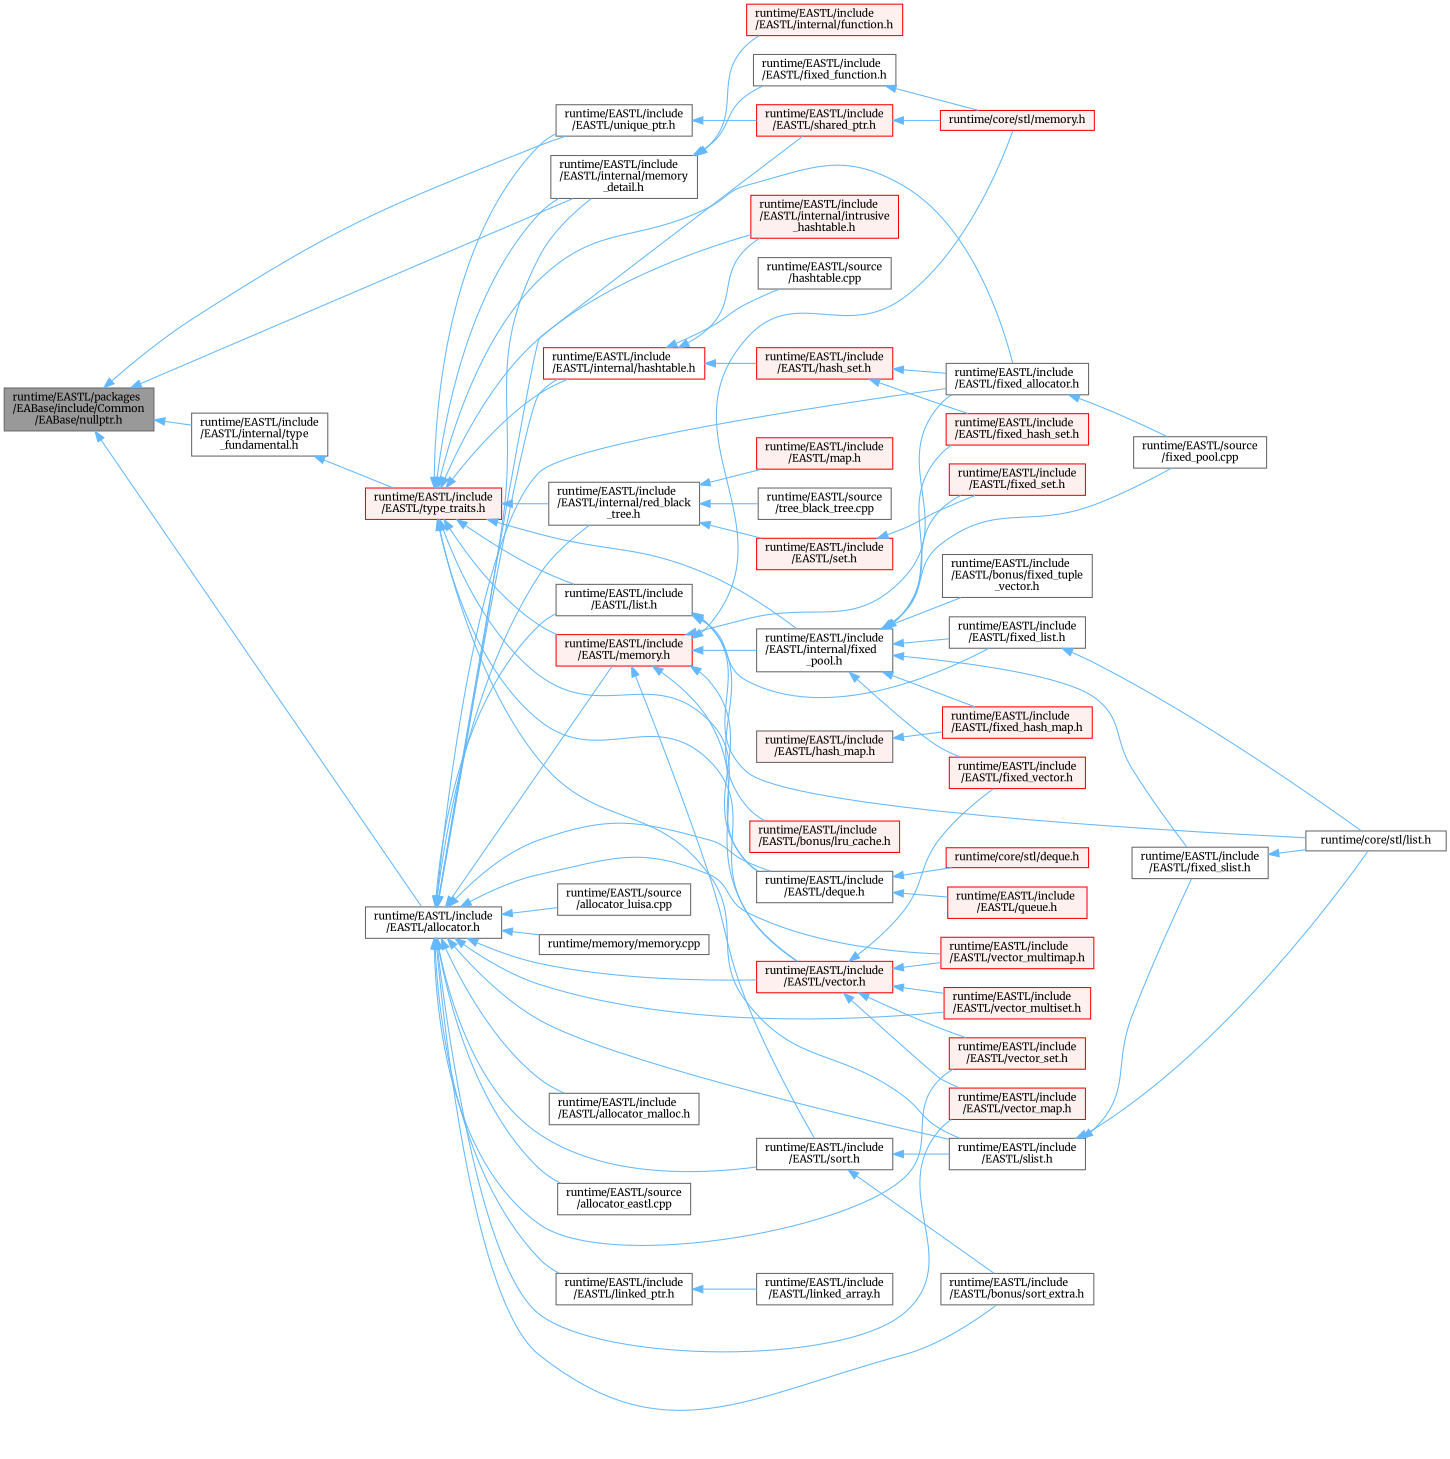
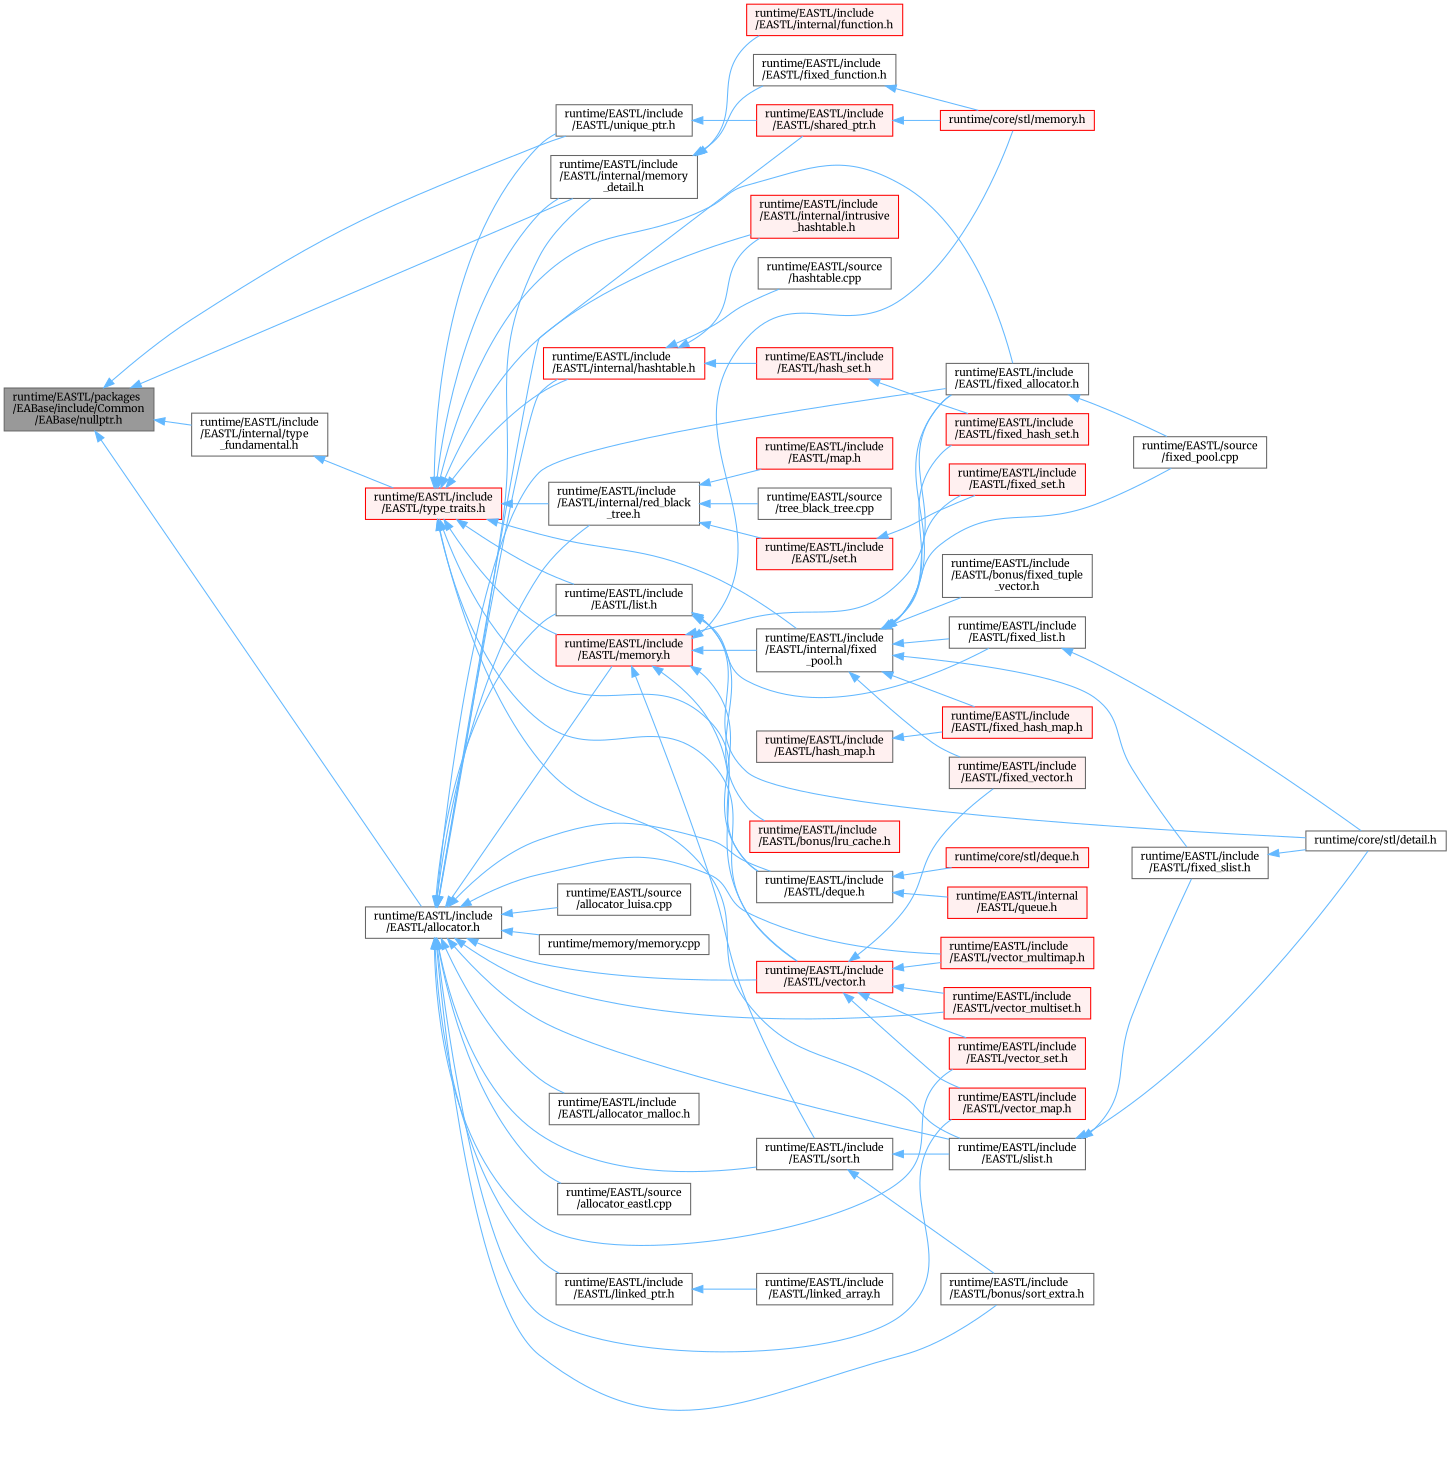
  digraph {
    fontname=Merriweather
    rankdir=LR
    node [color=grey40 fillcolor=white fontname=Merriweather fontsize=10 shape=box style=filled]
    edge [color=steelblue1 dir=back fontname=Merriweather fontsize=10 labelfontname=Helvetica labelfontsize=10 style=solid]
    n1 [color=gray40 fillcolor=grey60 fontcolor=black height=0.2 label="runtime/EASTL/packages\l/EABase/include/Common\l/EABase/nullptr.h" width=0.4]
    n2 [height=0.2 label="runtime/EASTL/include\l/EASTL/allocator.h" width=0.4]
    n3 [height=0.2 label="runtime/EASTL/include\l/EASTL/internal/memory\l_detail.h" width=0.4]
    n4 [height=0.2 label="runtime/EASTL/include\l/EASTL/internal/type\l_fundamental.h" width=0.4]
    n5 [height=0.2 label="runtime/EASTL/include\l/EASTL/unique_ptr.h" width=0.4]
    n6 [height=0.2 label="runtime/EASTL/include\l/EASTL/allocator_malloc.h" width=0.4]
    n7 [height=0.2 label="runtime/EASTL/include\l/EASTL/bonus/sort_extra.h" width=0.4]
    n8 [height=0.2 label="runtime/EASTL/include\l/EASTL/deque.h" width=0.4]
    n9 [height=0.2 label="runtime/EASTL/include\l/EASTL/fixed_allocator.h" width=0.4]
    n10 [color=red height=0.2 label="runtime/EASTL/include\l/EASTL/internal/hashtable.h" width=0.4]
    n11 [height=0.2 label="runtime/EASTL/include\l/EASTL/internal/red_black\l_tree.h" width=0.4]
    n12 [height=0.2 label="runtime/EASTL/include\l/EASTL/linked_ptr.h" width=0.4]
    n13 [height=0.2 label="runtime/EASTL/include\l/EASTL/list.h" width=0.4]
    n14 [color=red fillcolor="#FFF0F0" height=0.2 label="runtime/EASTL/include\l/EASTL/memory.h" width=0.4]
    n15 [height=0.2 label="runtime/EASTL/include\l/EASTL/sort.h" width=0.4]
    n16 [height=0.2 label="runtime/EASTL/include\l/EASTL/slist.h" width=0.4]
    n17 [color=red fillcolor="#FFF0F0" height=0.2 label="runtime/EASTL/include\l/EASTL/vector.h" width=0.4]
    n18 [color=red fillcolor="#FFF0F0" height=0.2 label="runtime/EASTL/include\l/EASTL/vector_map.h" width=0.4]
    n19 [color=red fillcolor="#FFF0F0" height=0.2 label="runtime/EASTL/include\l/EASTL/vector_multimap.h" width=0.4]
    n20 [color=red fillcolor="#FFF0F0" height=0.2 label="runtime/EASTL/include\l/EASTL/vector_multiset.h" width=0.4]
    n21 [color=red fillcolor="#FFF0F0" height=0.2 label="runtime/EASTL/include\l/EASTL/vector_set.h" width=0.4]
    n22 [color=red fillcolor="#FFF0F0" height=0.2 label="runtime/EASTL/include\l/EASTL/shared_ptr.h" width=0.4]
    n23 [height=0.2 label="runtime/EASTL/source\l/allocator_eastl.cpp" width=0.4]
    n24 [height=0.2 label="runtime/EASTL/source\l/allocator_luisa.cpp" width=0.4]
    n25 [height=0.2 label="runtime/memory/memory.cpp" width=0.4]
    n26 [height=0.2 label="runtime/EASTL/include\l/EASTL/fixed_function.h" width=0.4]
    n27 [color=red fillcolor="#FFF0F0" height=0.2 label="runtime/EASTL/include\l/EASTL/internal/function.h" width=0.4]
    n28 [color=red fillcolor="#FFF0F0" height=0.2 label="runtime/EASTL/include\l/EASTL/type_traits.h" width=0.4]
-   n29 [color=red fillcolor="#FFF0F0" height=0.2 label="runtime/EASTL/include\l/EASTL/queue.h" width=0.4]
+   n29 [color=red fillcolor="#FFF0F0" height=0.2 label="runtime/EASTL/internal\l/EASTL/queue.h" width=0.4]
    n30 [color=red fillcolor="#FFF0F0" height=0.2 label="runtime/core/stl/deque.h" width=0.4]
    n31 [height=0.2 label="runtime/EASTL/source\l/fixed_pool.cpp" width=0.4]
    n32 [height=0.2 label="runtime/EASTL/include\l/EASTL/internal/fixed\l_pool.h" width=0.4]
    n33 [height=0.2 label="runtime/EASTL/include\l/EASTL/bonus/fixed_tuple\l_vector.h" width=0.4]
    n34 [color=red fillcolor="#FFF0F0" height=0.2 label="runtime/EASTL/include\l/EASTL/fixed_hash_map.h" width=0.4]
    n35 [color=red fillcolor="#FFF0F0" height=0.2 label="runtime/EASTL/include\l/EASTL/fixed_hash_set.h" width=0.4]
    n36 [height=0.2 label="runtime/EASTL/include\l/EASTL/fixed_list.h" width=0.4]
    n37 [color=red fillcolor="#FFF0F0" height=0.2 label="runtime/EASTL/include\l/EASTL/fixed_set.h" width=0.4]
    n38 [height=0.2 label="runtime/EASTL/include\l/EASTL/fixed_slist.h" width=0.4]
-   n39 [color=red fillcolor="#FFF0F0" height=0.2 label="runtime/EASTL/include\l/EASTL/fixed_vector.h" width=0.4]
+   n39 [fillcolor="#FFF0F0" height=0.2 label="runtime/EASTL/include\l/EASTL/fixed_vector.h" width=0.4]
    n40 [color=red fillcolor="#FFF0F0" height=0.2 label="runtime/EASTL/include\l/EASTL/hash_set.h" width=0.4]
    n41 [color=red fillcolor="#FFF0F0" height=0.2 label="runtime/EASTL/include\l/EASTL/internal/intrusive\l_hashtable.h" width=0.4]
    n42 [height=0.2 label="runtime/EASTL/source\l/hashtable.cpp" width=0.4]
    n43 [color=red fillcolor="#FFF0F0" height=0.2 label="runtime/EASTL/include\l/EASTL/map.h" width=0.4]
    n44 [color=red fillcolor="#FFF0F0" height=0.2 label="runtime/EASTL/include\l/EASTL/set.h" width=0.4]
    n45 [height=0.2 label="runtime/EASTL/source\l/tree_black_tree.cpp" width=0.4]
    n46 [height=0.2 label="runtime/EASTL/include\l/EASTL/linked_array.h" width=0.4]
-   n47 [height=0.2 label="runtime/core/stl/list.h" width=0.4]
+   n47 [height=0.2 label="runtime/core/stl/detail.h" width=0.4]
    n48 [color=red fillcolor="#FFF0F0" height=0.2 label="runtime/EASTL/include\l/EASTL/bonus/lru_cache.h" width=0.4]
    n49 [color=red fillcolor="#FFF0F0" height=0.2 label="runtime/core/stl/memory.h" width=0.4]
    n50 [fillcolor="#FFF0F0" height=0.2 label="runtime/EASTL/include\l/EASTL/hash_map.h" width=0.4]
    n1 -> n2
    n1 -> n3
    n1 -> n4
    n1 -> n5
    n2 -> n3
    n2 -> n6
    n2 -> n7
    n2 -> n8
    n2 -> n9
    n2 -> n10
    n2 -> n11
    n2 -> n12
    n2 -> n13
    n2 -> n14
    n2 -> n15
    n2 -> n16
    n2 -> n17
    n2 -> n18
    n2 -> n19
    n2 -> n20
    n2 -> n21
    n2 -> n22
    n2 -> n23
    n2 -> n24
    n2 -> n25
    n3 -> n26
    n3 -> n27
    n4 -> n28
    n5 -> n22
    n8 -> n29
    n8 -> n30
    n9 -> n31
    n10 -> n40
    n10 -> n41
    n10 -> n42
    n11 -> n43
    n11 -> n44
    n11 -> n45
    n12 -> n46
    n13 -> n36
    n13 -> n47
    n13 -> n48
    n14 -> n8
    n14 -> n9
    n14 -> n15
    n14 -> n17
    n14 -> n32
    n14 -> n49
    n15 -> n7
    n15 -> n16
    n16 -> n38
    n16 -> n47
    n17 -> n18
    n17 -> n19
    n17 -> n20
    n17 -> n21
    n17 -> n39
    n22 -> n49
    n26 -> n49
    n28 -> n3
    n28 -> n5
    n28 -> n8
    n28 -> n9
    n28 -> n10
    n28 -> n11
    n28 -> n13
    n28 -> n14
    n28 -> n16
    n28 -> n17
    n28 -> n32
    n28 -> n41
-   n40 -> n9
+   n32 -> n9
    n32 -> n31
    n32 -> n33
    n32 -> n34
    n32 -> n35
    n32 -> n36
    n32 -> n37
    n32 -> n38
    n32 -> n39
    n36 -> n47
    n38 -> n47
    n40 -> n35
    n44 -> n37
    n50 -> n34
  }
